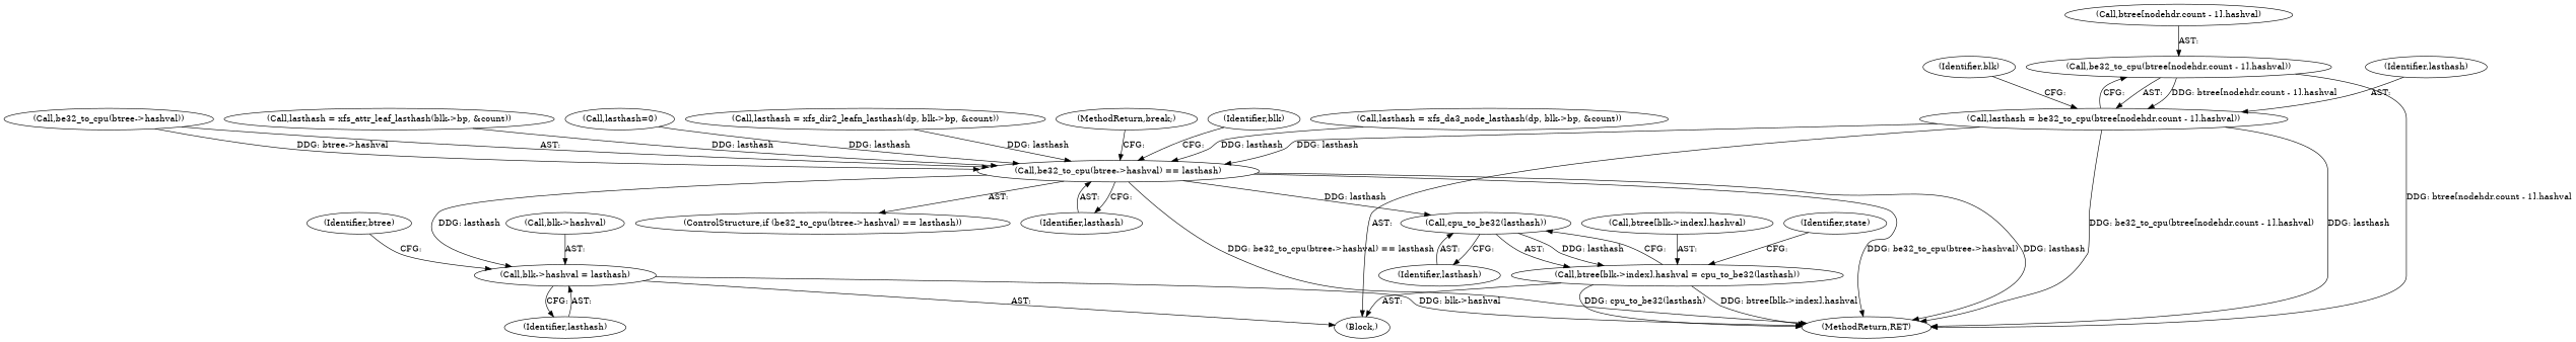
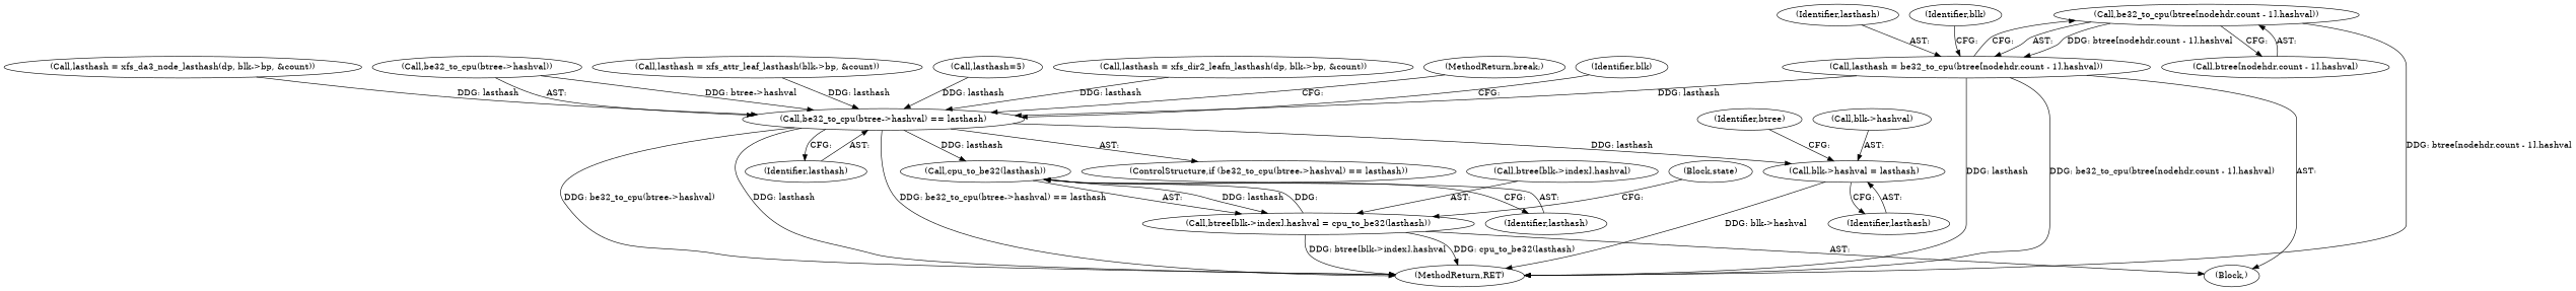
  digraph {
    n1 [label="(Call,be32_to_cpu(btree[nodehdr.count - 1].hashval))"]
    n2 [label="(Call,lasthash = be32_to_cpu(btree[nodehdr.count - 1].hashval))"]
    n3 [label="(Call,btree[nodehdr.count - 1].hashval)"]
    n4 [label="(MethodReturn,RET)"]
    n5 [label="(Call,be32_to_cpu(btree->hashval) == lasthash)"]
    n6 [label="(Block,)"]
    n7 [label="(Call,blk->hashval = lasthash)"]
    n8 [label="(Call,cpu_to_be32(lasthash))"]
    n9 [label="(ControlStructure,if (be32_to_cpu(btree->hashval) == lasthash))"]
    n10 [label="(Identifier,lasthash)"]
    n11 [label="(Identifier,lasthash)"]
    n12 [label="(Call,btree[blk->index].hashval = cpu_to_be32(lasthash))"]
    n13 [label="(Identifier,lasthash)"]
    n14 [label="(Identifier,lasthash)"]
    n15 [label="(Call,blk->hashval)"]
    n16 [label="(Call,lasthash = xfs_dir2_leafn_lasthash(dp, blk->bp, &count))"]
    n17 [label="(Identifier,blk)"]
    n18 [label="(MethodReturn,break;)"]
    n19 [label="(Call,btree[blk->index].hashval)"]
    n20 [label="(Identifier,blk)"]
    n21 [label="(Call,lasthash = xfs_da3_node_lasthash(dp, blk->bp, &count))"]
    n22 [label="(Call,be32_to_cpu(btree->hashval))"]
    n23 [label="(Identifier,btree)"]
    n24 [label="(Call,lasthash = xfs_attr_leaf_lasthash(blk->bp, &count))"]
-   n25 [label="(Call,lasthash=0)"]
-   n26 [label="(Identifier,state)"]
+   n25 [label="(Call,lasthash=5)"]
+   n26 [label="(Block,state)"]
    n1 -> n2 [label="AST: "]
    n1 -> n2 [label="DDG: btree[nodehdr.count - 1].hashval"]
+   n1 -> n3 [label="CFG: "]
    n1 -> n4 [label="DDG: btree[nodehdr.count - 1].hashval"]
    n2 -> n1 [label="CFG: "]
    n2 -> n4 [label="DDG: be32_to_cpu(btree[nodehdr.count - 1].hashval)"]
    n2 -> n4 [label="DDG: lasthash"]
    n2 -> n5 [label="DDG: lasthash"]
    n2 -> n6 [label="AST: "]
    n3 -> n1 [label="AST: "]
    n5 -> n4 [label="DDG: be32_to_cpu(btree->hashval)"]
    n5 -> n4 [label="DDG: lasthash"]
    n5 -> n4 [label="DDG: be32_to_cpu(btree->hashval) == lasthash"]
    n5 -> n7 [label="DDG: lasthash"]
    n5 -> n8 [label="DDG: lasthash"]
    n5 -> n9 [label="AST: "]
    n5 -> n10 [label="CFG: "]
    n7 -> n4 [label="DDG: blk->hashval"]
-   n7 -> n6 [label="AST: "]
    n7 -> n11 [label="CFG: "]
    n8 -> n12 [label="AST: "]
    n8 -> n12 [label="DDG: lasthash"]
    n8 -> n13 [label="CFG: "]
    n10 -> n5 [label="AST: "]
    n11 -> n7 [label="AST: "]
    n12 -> n4 [label="DDG: btree[blk->index].hashval"]
    n12 -> n4 [label="DDG: cpu_to_be32(lasthash)"]
    n12 -> n6 [label="AST: "]
-   n12 -> n8 [label="CFG: "]
+   n12 -> n8 [label="DDG: "]
    n13 -> n8 [label="AST: "]
    n14 -> n2 [label="AST: "]
    n15 -> n7 [label="AST: "]
    n16 -> n5 [label="DDG: lasthash"]
    n17 -> n2 [label="CFG: "]
    n18 -> n5 [label="CFG: "]
    n19 -> n12 [label="AST: "]
    n20 -> n5 [label="CFG: "]
    n21 -> n5 [label="DDG: lasthash"]
    n22 -> n5 [label="AST: "]
    n22 -> n5 [label="DDG: btree->hashval"]
    n23 -> n7 [label="CFG: "]
    n24 -> n5 [label="DDG: lasthash"]
    n25 -> n5 [label="DDG: lasthash"]
    n26 -> n12 [label="CFG: "]
  }
